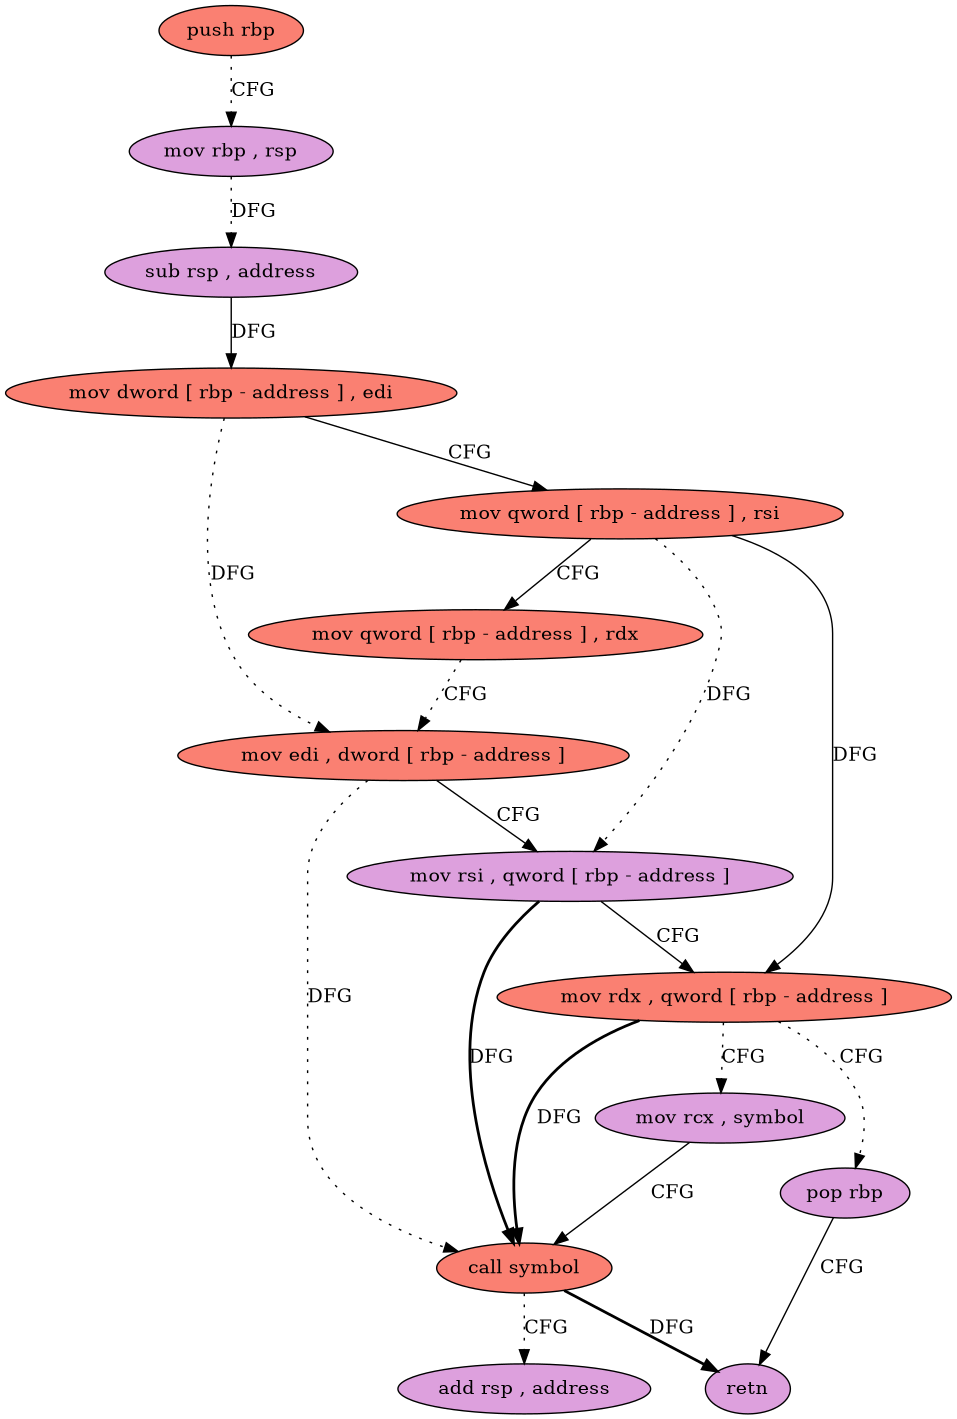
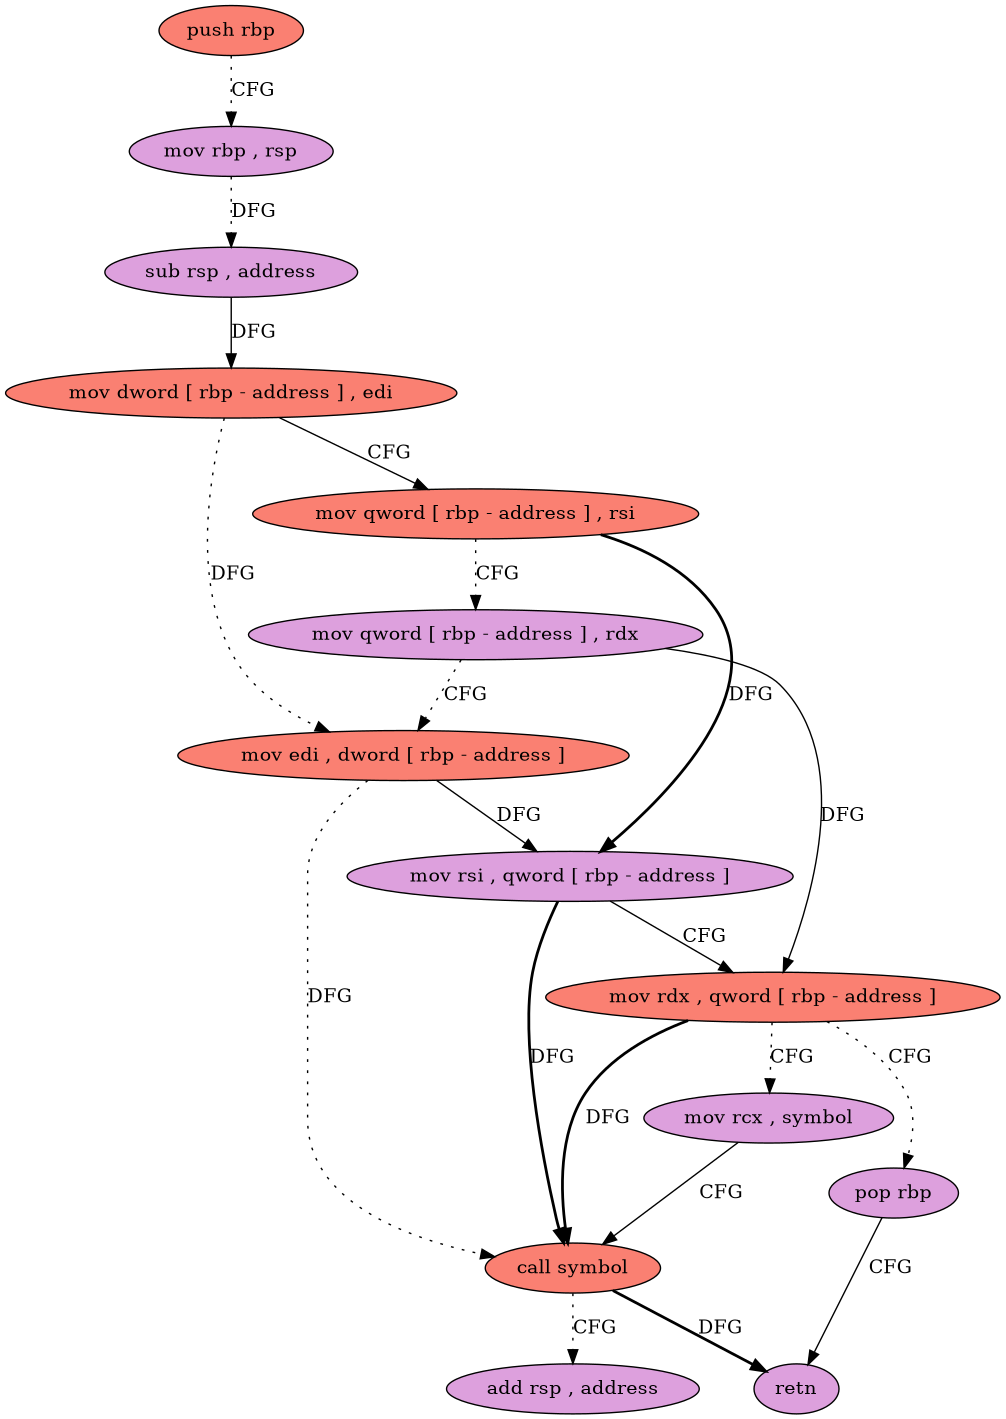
  digraph {
    node [fillcolor=salmon style=filled]
    edge [style=dotted]
    n1 [label="push rbp"]
    n2 [fillcolor=plum label="mov rbp , rsp"]
    n3 [fillcolor=plum label="sub rsp , address"]
    n4 [label="mov dword [ rbp - address ] , edi"]
    n5 [label="mov qword [ rbp - address ] , rsi"]
    n6 [label="mov edi , dword [ rbp - address ]"]
-   n7 [label="mov qword [ rbp - address ] , rdx"]
+   n7 [fillcolor=plum label="mov qword [ rbp - address ] , rdx"]
    n8 [fillcolor=plum label="mov rsi , qword [ rbp - address ]"]
    n9 [label="call symbol"]
    n10 [label="mov rdx , qword [ rbp - address ]"]
    n11 [fillcolor=plum label="mov rcx , symbol"]
    n12 [fillcolor=plum label="pop rbp"]
    n13 [fillcolor=plum label="add rsp , address"]
    n14 [fillcolor=plum label=retn]
    n1 -> n2 [label=CFG]
    n2 -> n3 [label=DFG]
    n3 -> n4 [label=DFG style=solid]
    n4 -> n5 [label=CFG style=solid]
    n4 -> n6 [label=DFG]
-   n5 -> n7 [label=CFG style=solid]
-   n5 -> n8 [label=DFG]
-   n6 -> n8 [label=CFG style=solid]
+   n5 -> n7 [label=CFG]
+   n5 -> n8 [label=DFG style=bold]
+   n6 -> n8 [label=DFG style=solid]
    n6 -> n9 [label=DFG]
    n7 -> n6 [label=CFG]
-   n5 -> n10 [label=DFG style=solid]
+   n7 -> n10 [label=DFG style=solid]
    n8 -> n9 [label=DFG style=bold]
    n8 -> n10 [label=CFG style=solid]
    n9 -> n13 [label=CFG]
    n9 -> n14 [label=DFG style=bold]
    n10 -> n9 [label=DFG style=bold]
    n10 -> n11 [label=CFG]
    n10 -> n12 [label=CFG]
    n11 -> n9 [label=CFG style=solid]
    n12 -> n14 [label=CFG style=solid]
  }
